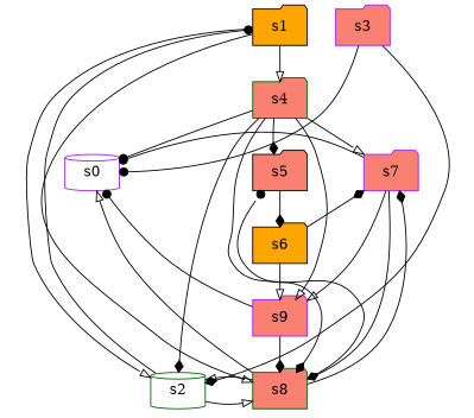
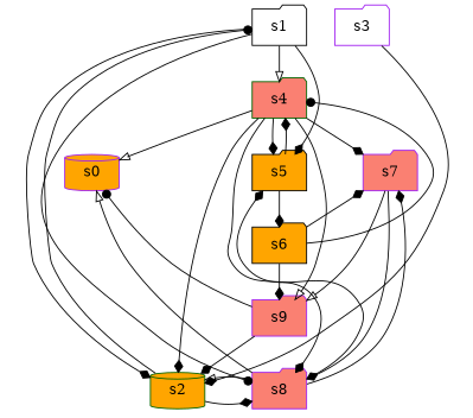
  digraph {
    node [color=purple fillcolor=salmon player=0 shape=folder style=filled]
    edge [arrowhead=diamond]
-   s0 [fillcolor=white shape=cylinder]
-   s2 [color=darkgreen fillcolor=white shape=cylinder]
-   s1 [color=black fillcolor=orange]
-   s8 [color=darkgreen player=1]
+   s0 [fillcolor=orange shape=cylinder]
+   s2 [color=darkgreen fillcolor=orange shape=cylinder]
+   s1 [color=black fillcolor=white]
+   s8 [player=1]
    s4 [color=darkgreen]
-   s5 [color=black]
+   s5 [color=black fillcolor=orange]
    s9
    s7 [player=1]
    s6 [color=black fillcolor=orange]
-   s3
+   s3 [fillcolor=white]
    s2 -> s1 [arrowhead=dot constraint="time % 4 == 1 && time % 3 == 2"]
-   s2 -> s8 [arrowhead=onormal constraint="time % 4 == 0 && time % 5 == 3"]
-   s1 -> s2 [arrowhead=onormal constraint="time % 5 == 1 || time % 5 == 0"]
-   s1 -> s8 [arrowhead=onormal constraint="time % 5 == 2 || time % 5 == 2"]
+   s2 -> s8 [constraint="time % 4 == 0 && time % 5 == 3"]
+   s1 -> s2 [constraint="time % 5 == 1 || time % 5 == 0"]
+   s1 -> s8 [arrowhead=dot constraint="time % 5 == 2 || time % 5 == 2"]
    s1 -> s4 [arrowhead=onormal]
+   s1 -> s5 [constraint="time % 4 == 2 || time % 2 == 0"]
    s8 -> s0 [arrowhead=onormal constraint="time == 3 || time == 6 || time == 11 || time == 16"]
    s8 -> s2 [arrowhead=onormal constraint="time % 3 == 2 && time % 3 == 1"]
-   s8 -> s5 [arrowhead=dot constraint="time % 5 == 4"]
+   s8 -> s5 [constraint="time % 5 == 4"]
    s8 -> s7 [constraint="time == 2 || time == 17"]
-   s4 -> s0 [arrowhead=dot]
+   s4 -> s0 [arrowhead=onormal]
    s4 -> s2
    s4 -> s8 [constraint="time % 8 == 4"]
    s4 -> s5
    s4 -> s9 [arrowhead=onormal]
-   s4 -> s7 [arrowhead=onormal]
+   s4 -> s7
+   s5 -> s4 [constraint="time % 5 == 4 || time % 2 == 1"]
    s5 -> s6
    s9 -> s0 [arrowhead=dot constraint="time % 3 == 1 || time % 5 == 3"]
-   s9 -> s8
-   s7 -> s0 [arrowhead=dot constraint="time % 4 == 1 || time % 4 == 1"]
+   s9 -> s2
    s7 -> s8 [constraint="time % 3 == 1 || time % 2 == 0"]
    s7 -> s9 [arrowhead=onormal constraint="time % 3 == 2 || time % 2 == 0"]
-   s6 -> s9 [arrowhead=onormal]
+   s6 -> s4 [arrowhead=dot constraint="time % 5 == 1 || time % 5 == 4"]
+   s6 -> s9
    s6 -> s7 [constraint="time % 3 == 0 && time % 4 == 1"]
-   s3 -> s0 [arrowhead=dot constraint="time % 6 == 2"]
    s3 -> s2 [constraint="time % 2 == 0 || time % 3 == 0"]
  }
